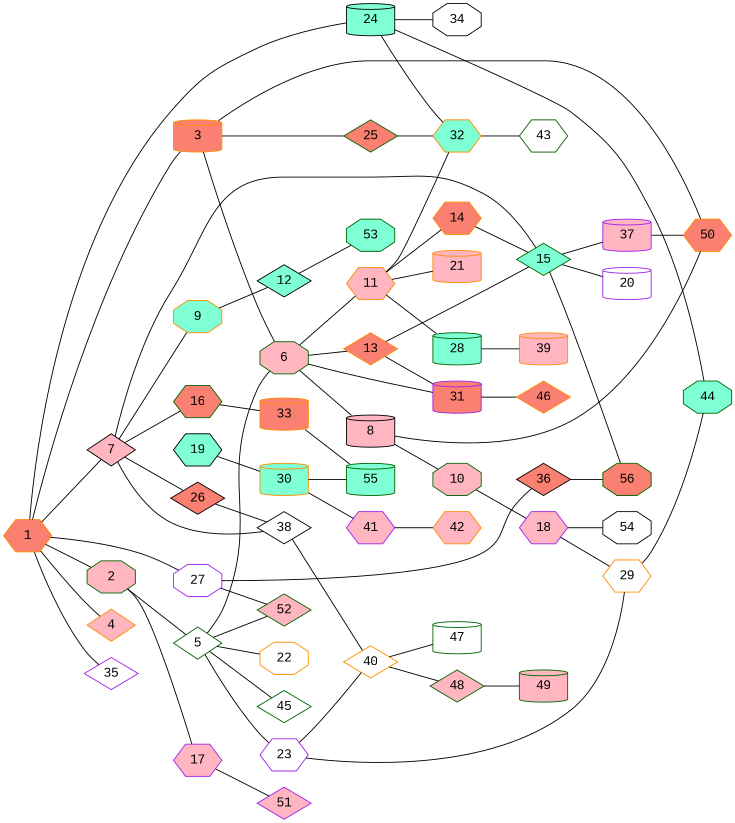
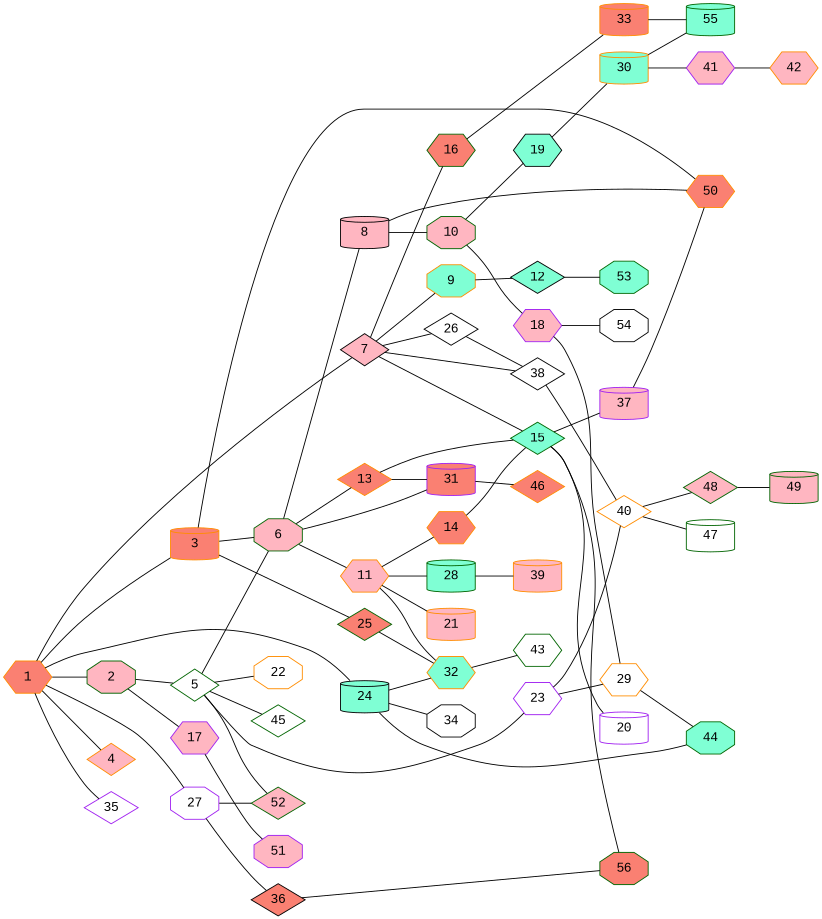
  graph {
    fontname="Liberation Mono"
    rankdir=LR
    node [color=darkorange fillcolor=lightpink fontname="Liberation Mono" shape=diamond style=filled]
    edge [fontname="Liberation Mono"]
    1 [fillcolor=salmon shape=hexagon]
    2 [color=darkgreen shape=octagon]
    3 [fillcolor=salmon shape=cylinder]
    4
    7 [color=black]
    24 [color=black fillcolor=aquamarine shape=cylinder]
    27 [color=purple fillcolor=white shape=octagon]
    35 [color=purple fillcolor=white]
    5 [color=darkgreen fillcolor=white]
    17 [color=purple shape=hexagon]
    6 [color=darkgreen shape=octagon]
    25 [color=darkgreen fillcolor=salmon]
    50 [fillcolor=salmon shape=hexagon]
    9 [fillcolor=aquamarine shape=octagon]
    15 [color=darkgreen fillcolor=aquamarine]
    16 [color=darkgreen fillcolor=salmon shape=hexagon]
-   26 [color=black fillcolor=salmon]
+   26 [color=black fillcolor=white]
    38 [color=black fillcolor=white]
    32 [fillcolor=aquamarine shape=hexagon]
    34 [color=black fillcolor=white shape=octagon]
    44 [color=darkgreen fillcolor=aquamarine shape=octagon]
    52 [color=darkgreen]
    36 [color=black fillcolor=salmon]
    22 [fillcolor=white shape=octagon]
    23 [color=purple fillcolor=white shape=hexagon]
    45 [color=darkgreen fillcolor=white]
-   51 [color=purple]
+   51 [color=purple shape=octagon]
    8 [color=black shape=cylinder]
    11 [shape=hexagon]
    13 [fillcolor=salmon]
    31 [color=purple fillcolor=salmon shape=cylinder]
    48 [color=darkgreen]
    49 [color=darkgreen shape=cylinder]
    29 [fillcolor=white shape=hexagon]
    40 [fillcolor=white]
    10 [color=darkgreen shape=octagon]
    14 [fillcolor=salmon shape=hexagon]
    21 [shape=cylinder]
    28 [color=darkgreen fillcolor=aquamarine shape=cylinder]
    46 [fillcolor=salmon]
    12 [color=black fillcolor=aquamarine]
    20 [color=purple fillcolor=white shape=cylinder]
    37 [color=purple shape=cylinder]
    56 [color=darkgreen fillcolor=salmon shape=octagon]
    33 [fillcolor=salmon shape=cylinder]
    18 [color=purple shape=hexagon]
    19 [color=black fillcolor=aquamarine shape=hexagon]
    53 [color=darkgreen fillcolor=aquamarine shape=octagon]
    54 [color=black fillcolor=white shape=octagon]
    30 [fillcolor=aquamarine shape=cylinder]
    39 [shape=cylinder]
    43 [color=darkgreen fillcolor=white shape=hexagon]
    55 [color=darkgreen fillcolor=aquamarine shape=cylinder]
    41 [color=purple shape=hexagon]
    47 [color=darkgreen fillcolor=white shape=cylinder]
    42 [shape=hexagon]
    1 -- 2
    1 -- 3
    1 -- 4
    1 -- 7
    1 -- 24
    1 -- 27
    1 -- 35
    2 -- 5
    2 -- 17
    3 -- 6
    3 -- 25
    3 -- 50
    7 -- 9
    7 -- 15
    7 -- 16
    7 -- 26
    7 -- 38
    24 -- 32
    24 -- 34
    24 -- 44
    27 -- 52
    27 -- 36
    5 -- 6
    5 -- 52
    5 -- 22
    5 -- 23
    5 -- 45
    17 -- 51
    6 -- 8
    6 -- 11
    6 -- 13
    6 -- 31
    25 -- 32
    9 -- 12
    15 -- 20
    15 -- 37
    15 -- 56
    16 -- 33
    26 -- 38
    38 -- 40
    32 -- 43
    36 -- 56
    23 -- 29
    23 -- 40
    8 -- 50
    8 -- 10
    11 -- 32
    11 -- 14
    11 -- 21
    11 -- 28
    13 -- 15
    13 -- 31
    31 -- 46
    48 -- 49
    29 -- 44
    40 -- 48
    40 -- 47
    10 -- 18
+   10 -- 19
    14 -- 15
    28 -- 39
    12 -- 53
    37 -- 50
    33 -- 55
    18 -- 29
    18 -- 54
    19 -- 30
    30 -- 55
    30 -- 41
    41 -- 42
  }
